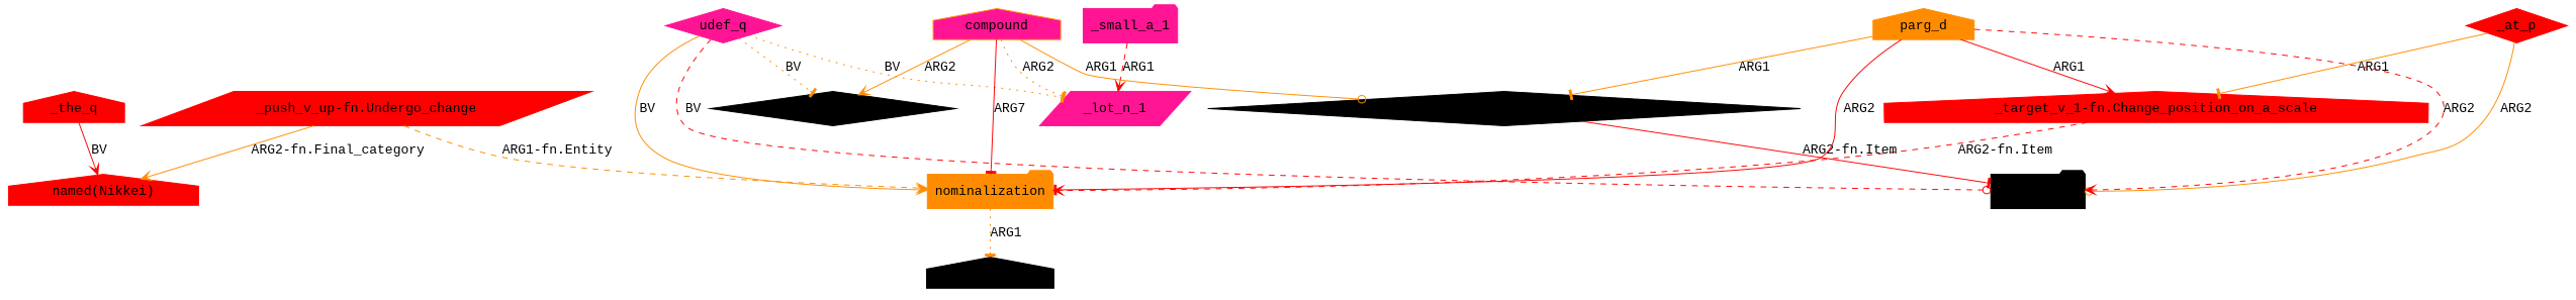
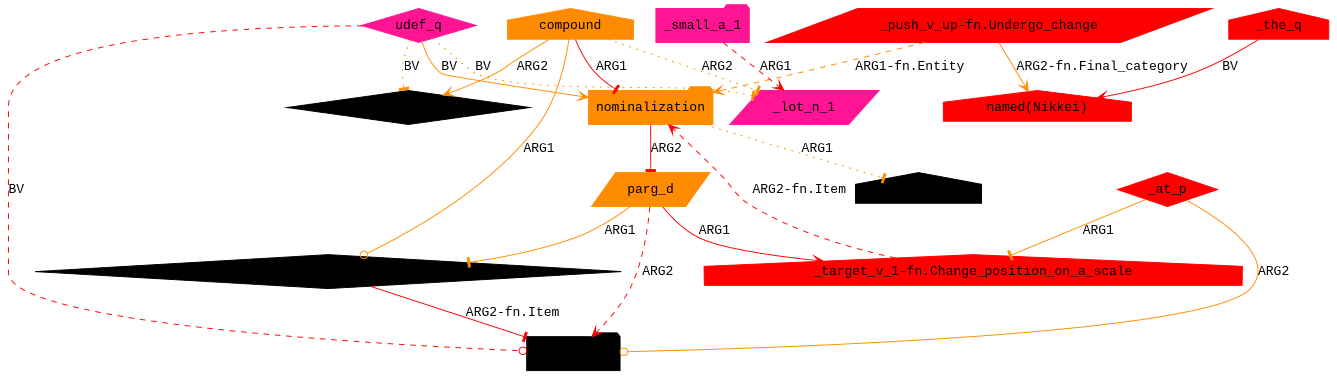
  digraph {
    fontname="Liberation Mono"
    node [color=red fontname="Liberation Mono" shape=house style=filled]
    edge [arrowhead=tee color=darkorange fontname="Liberation Mono" style=solid]
    nominalization [color=darkorange shape=folder]
    _buy_v_1 [color=black]
    "_push_v_up-fn.Undergo_change" [shape=parallelogram]
    "named(Nikkei)"
    udef_q [color=deeppink shape=diamond]
    _incentive_n_to [color=black shape=diamond]
    _issue_n_1 [color=black shape=folder]
    _lot_n_1 [color=deeppink shape=parallelogram]
    _at_p [shape=diamond]
    "_target_v_1-fn.Change_position_on_a_scale"
    _small_a_1 [color=deeppink shape=folder]
    "_back_v_1-fn.Change_position_on_a_scale" [color=black shape=diamond]
-   compound [color=darkorange fillcolor=deeppink]
-   parg_d [color=darkorange]
+   compound [color=darkorange]
+   parg_d [color=darkorange shape=parallelogram]
    _the_q
    nominalization -> _buy_v_1 [label=ARG1 style=dotted]
    "_push_v_up-fn.Undergo_change" -> nominalization [arrowhead=vee label="ARG1-fn.Entity" style=dashed]
    "_push_v_up-fn.Undergo_change" -> "named(Nikkei)" [arrowhead=vee label="ARG2-fn.Final_category"]
    udef_q -> nominalization [arrowhead=vee label=BV]
    udef_q -> _incentive_n_to [label=BV style=dotted]
    udef_q -> _issue_n_1 [arrowhead=odot color=red label=BV style=dashed]
    udef_q -> _lot_n_1 [label=BV style=dotted]
    _at_p -> _issue_n_1 [arrowhead=odot label=ARG2]
    _at_p -> "_target_v_1-fn.Change_position_on_a_scale" [label=ARG1]
    "_target_v_1-fn.Change_position_on_a_scale" -> nominalization [arrowhead=vee color=red label="ARG2-fn.Item" style=dashed]
    _small_a_1 -> _lot_n_1 [arrowhead=vee color=red label=ARG1 style=dashed]
    "_back_v_1-fn.Change_position_on_a_scale" -> _issue_n_1 [color=red label="ARG2-fn.Item"]
-   compound -> nominalization [color=red label=ARG7]
+   compound -> nominalization [color=red label=ARG1]
    compound -> _incentive_n_to [arrowhead=vee label=ARG2]
    compound -> _lot_n_1 [label=ARG2 style=dotted]
    compound -> "_back_v_1-fn.Change_position_on_a_scale" [arrowhead=odot label=ARG1]
-   parg_d -> nominalization [color=red label=ARG2]
+   nominalization -> parg_d [color=red label=ARG2]
    parg_d -> _issue_n_1 [arrowhead=vee color=red label=ARG2 style=dashed]
    parg_d -> "_target_v_1-fn.Change_position_on_a_scale" [arrowhead=vee color=red label=ARG1]
    parg_d -> "_back_v_1-fn.Change_position_on_a_scale" [label=ARG1]
    _the_q -> "named(Nikkei)" [arrowhead=vee color=red label=BV]
  }
